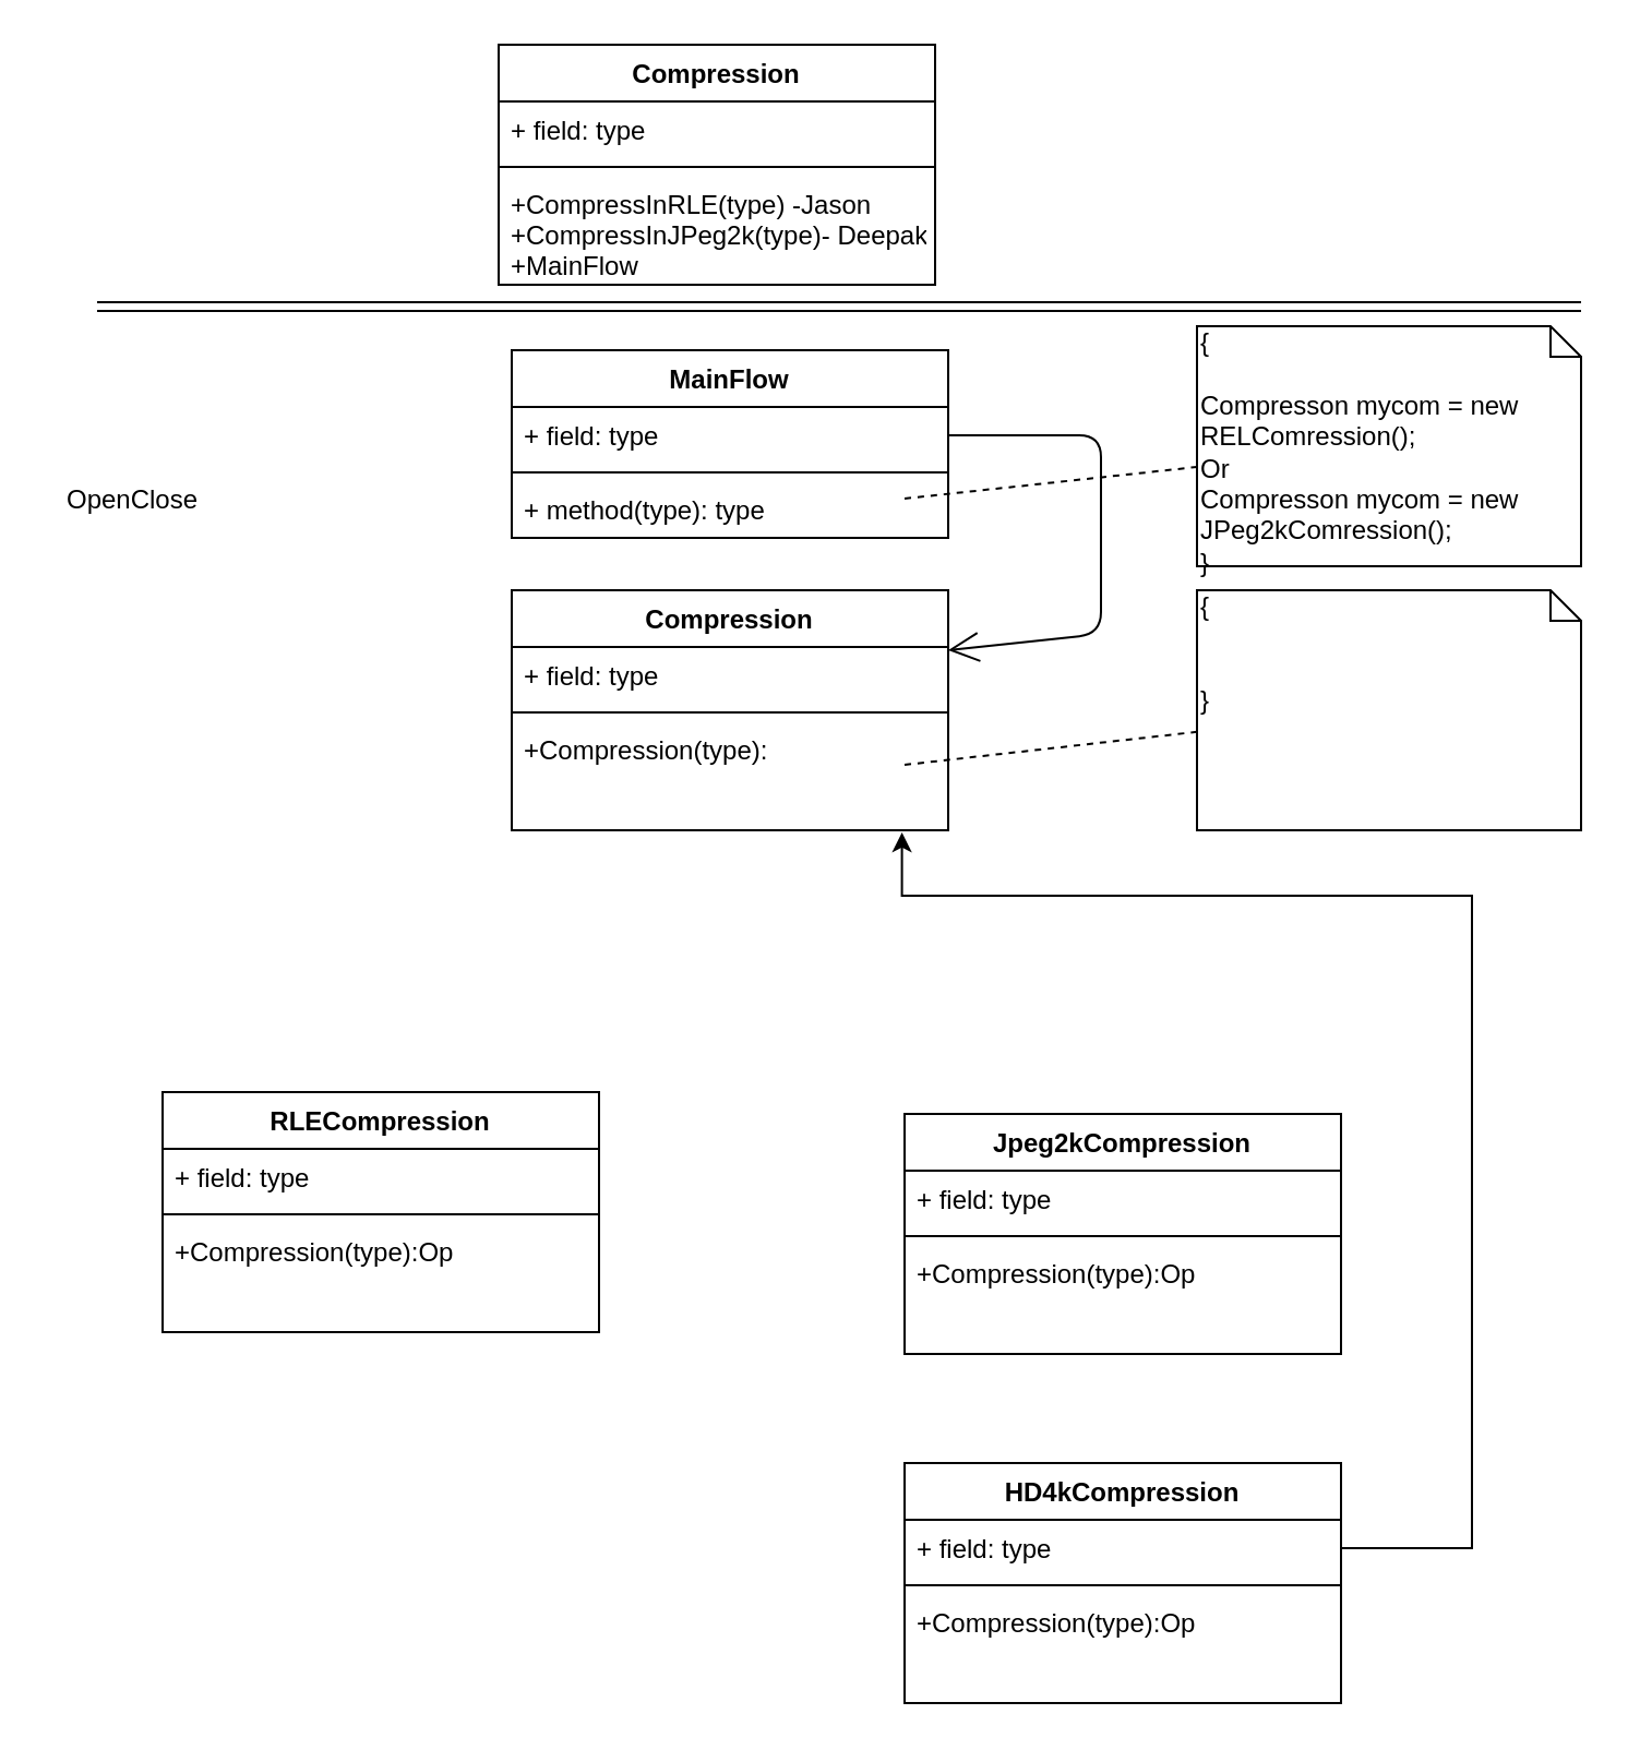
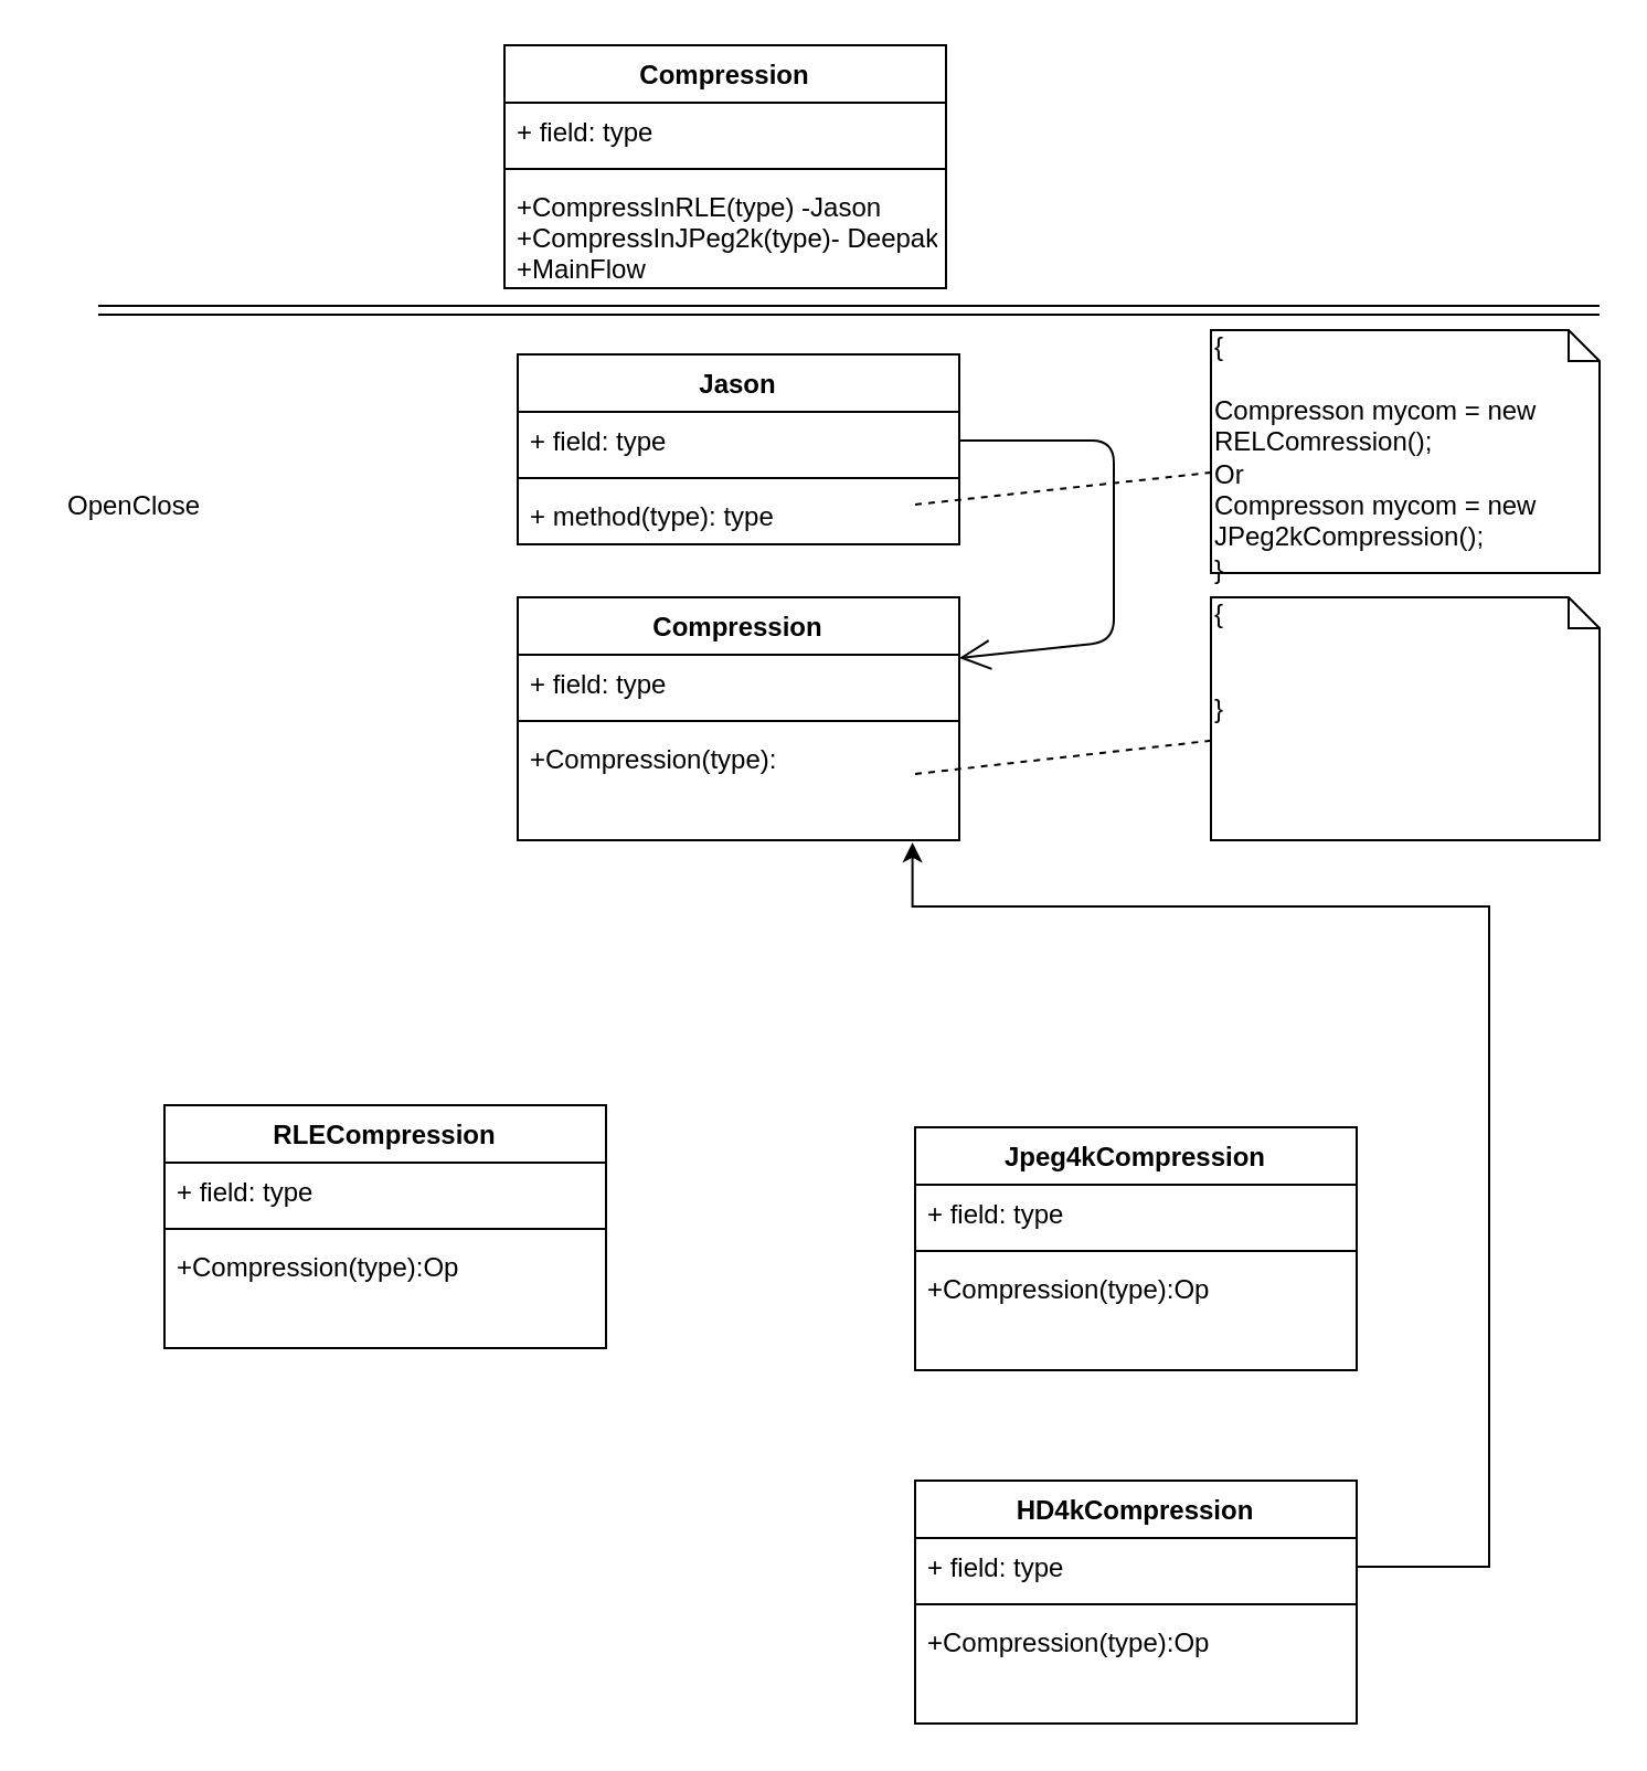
  <mxCell id="0" />
  <mxCell id="1" parent="0" />
  <mxCell id="2" value="RLECompression" style="swimlane;fontStyle=1;align=center;verticalAlign=top;childLayout=stackLayout;horizontal=1;startSize=26;horizontalStack=0;resizeParent=1;resizeParentMax=0;resizeLast=0;collapsible=1;marginBottom=0;" parent="1" vertex="1"><mxGeometry x="74" y="500" width="200" height="110" as="geometry" /></mxCell>
  <mxCell id="3" value="+ field: type" style="text;strokeColor=none;fillColor=none;align=left;verticalAlign=top;spacingLeft=4;spacingRight=4;overflow=hidden;rotatable=0;points=[[0,0.5],[1,0.5]];portConstraint=eastwest;" parent="2" vertex="1"><mxGeometry y="26" width="200" height="26" as="geometry" /></mxCell>
  <mxCell id="4" value="" style="line;strokeWidth=1;fillColor=none;align=left;verticalAlign=middle;spacingTop=-1;spacingLeft=3;spacingRight=3;rotatable=0;labelPosition=right;points=[];portConstraint=eastwest;" parent="2" vertex="1"><mxGeometry y="52" width="200" height="8" as="geometry" /></mxCell>
  <mxCell id="5" value="+Compression(type):Op" style="text;strokeColor=none;fillColor=none;align=left;verticalAlign=top;spacingLeft=4;spacingRight=4;overflow=hidden;rotatable=0;points=[[0,0.5],[1,0.5]];portConstraint=eastwest;" parent="2" vertex="1"><mxGeometry y="60" width="200" height="50" as="geometry" /></mxCell>
- <mxCell id="6" value="Jpeg2kCompression" style="swimlane;fontStyle=1;align=center;verticalAlign=top;childLayout=stackLayout;horizontal=1;startSize=26;horizontalStack=0;resizeParent=1;resizeParentMax=0;resizeLast=0;collapsible=1;marginBottom=0;" parent="1" vertex="1"><mxGeometry x="414" y="510" width="200" height="110" as="geometry" /></mxCell>
+ <mxCell id="6" value="Jpeg4kCompression" style="swimlane;fontStyle=1;align=center;verticalAlign=top;childLayout=stackLayout;horizontal=1;startSize=26;horizontalStack=0;resizeParent=1;resizeParentMax=0;resizeLast=0;collapsible=1;marginBottom=0;" parent="1" vertex="1"><mxGeometry x="414" y="510" width="200" height="110" as="geometry" /></mxCell>
  <mxCell id="7" value="+ field: type" style="text;strokeColor=none;fillColor=none;align=left;verticalAlign=top;spacingLeft=4;spacingRight=4;overflow=hidden;rotatable=0;points=[[0,0.5],[1,0.5]];portConstraint=eastwest;" parent="6" vertex="1"><mxGeometry y="26" width="200" height="26" as="geometry" /></mxCell>
  <mxCell id="8" value="" style="line;strokeWidth=1;fillColor=none;align=left;verticalAlign=middle;spacingTop=-1;spacingLeft=3;spacingRight=3;rotatable=0;labelPosition=right;points=[];portConstraint=eastwest;" parent="6" vertex="1"><mxGeometry y="52" width="200" height="8" as="geometry" /></mxCell>
  <mxCell id="9" value="+Compression(type):Op" style="text;strokeColor=none;fillColor=none;align=left;verticalAlign=top;spacingLeft=4;spacingRight=4;overflow=hidden;rotatable=0;points=[[0,0.5],[1,0.5]];portConstraint=eastwest;" parent="6" vertex="1"><mxGeometry y="60" width="200" height="50" as="geometry" /></mxCell>
  <mxCell id="10" value="{&lt;br&gt;&lt;br&gt;&lt;br&gt;}" style="shape=note;whiteSpace=wrap;html=1;size=14;verticalAlign=top;align=left;spacingTop=-6;" parent="1" vertex="1"><mxGeometry x="548" y="270" width="176" height="110" as="geometry" /></mxCell>
  <mxCell id="11" value="" style="endArrow=none;dashed=1;html=1;exitX=0.9;exitY=0.4;exitDx=0;exitDy=0;exitPerimeter=0;" parent="1" source="15" target="10" edge="1"><mxGeometry width="50" height="50" relative="1" as="geometry"><mxPoint x="474" y="330" as="sourcePoint" /><mxPoint x="524" y="280" as="targetPoint" /></mxGeometry></mxCell>
  <mxCell id="12" value="Compression" style="swimlane;fontStyle=1;align=center;verticalAlign=top;childLayout=stackLayout;horizontal=1;startSize=26;horizontalStack=0;resizeParent=1;resizeParentMax=0;resizeLast=0;collapsible=1;marginBottom=0;" parent="1" vertex="1"><mxGeometry x="234" y="270" width="200" height="110" as="geometry" /></mxCell>
  <mxCell id="13" value="+ field: type" style="text;strokeColor=none;fillColor=none;align=left;verticalAlign=top;spacingLeft=4;spacingRight=4;overflow=hidden;rotatable=0;points=[[0,0.5],[1,0.5]];portConstraint=eastwest;" parent="12" vertex="1"><mxGeometry y="26" width="200" height="26" as="geometry" /></mxCell>
  <mxCell id="14" value="" style="line;strokeWidth=1;fillColor=none;align=left;verticalAlign=middle;spacingTop=-1;spacingLeft=3;spacingRight=3;rotatable=0;labelPosition=right;points=[];portConstraint=eastwest;" parent="12" vertex="1"><mxGeometry y="52" width="200" height="8" as="geometry" /></mxCell>
  <mxCell id="15" value="+Compression(type):" style="text;strokeColor=none;fillColor=none;align=left;verticalAlign=top;spacingLeft=4;spacingRight=4;overflow=hidden;rotatable=0;points=[[0,0.5],[1,0.5]];portConstraint=eastwest;" parent="12" vertex="1"><mxGeometry y="60" width="200" height="50" as="geometry" /></mxCell>
  <mxCell id="16" value="Compression" style="swimlane;fontStyle=1;align=center;verticalAlign=top;childLayout=stackLayout;horizontal=1;startSize=26;horizontalStack=0;resizeParent=1;resizeParentMax=0;resizeLast=0;collapsible=1;marginBottom=0;" parent="1" vertex="1"><mxGeometry x="228" y="20" width="200" height="110" as="geometry" /></mxCell>
  <mxCell id="17" value="+ field: type" style="text;strokeColor=none;fillColor=none;align=left;verticalAlign=top;spacingLeft=4;spacingRight=4;overflow=hidden;rotatable=0;points=[[0,0.5],[1,0.5]];portConstraint=eastwest;" parent="16" vertex="1"><mxGeometry y="26" width="200" height="26" as="geometry" /></mxCell>
  <mxCell id="18" value="" style="line;strokeWidth=1;fillColor=none;align=left;verticalAlign=middle;spacingTop=-1;spacingLeft=3;spacingRight=3;rotatable=0;labelPosition=right;points=[];portConstraint=eastwest;" parent="16" vertex="1"><mxGeometry y="52" width="200" height="8" as="geometry" /></mxCell>
  <mxCell id="19" value="+CompressInRLE(type) -Jason&#10;+CompressInJPeg2k(type)- Deepak&#10;+MainFlow" style="text;strokeColor=none;fillColor=none;align=left;verticalAlign=top;spacingLeft=4;spacingRight=4;overflow=hidden;rotatable=0;points=[[0,0.5],[1,0.5]];portConstraint=eastwest;" parent="16" vertex="1"><mxGeometry y="60" width="200" height="50" as="geometry" /></mxCell>
  <mxCell id="20" value="OpenClose" style="text;html=1;align=center;verticalAlign=middle;resizable=0;points=[];autosize=1;" parent="1" vertex="1"><mxGeometry x="20" y="219" width="80" height="20" as="geometry" /></mxCell>
- <mxCell id="21" value="MainFlow" style="swimlane;fontStyle=1;align=center;verticalAlign=top;childLayout=stackLayout;horizontal=1;startSize=26;horizontalStack=0;resizeParent=1;resizeParentMax=0;resizeLast=0;collapsible=1;marginBottom=0;" parent="1" vertex="1"><mxGeometry x="234" y="160" width="200" height="86" as="geometry" /></mxCell>
+ <mxCell id="21" value="Jason" style="swimlane;fontStyle=1;align=center;verticalAlign=top;childLayout=stackLayout;horizontal=1;startSize=26;horizontalStack=0;resizeParent=1;resizeParentMax=0;resizeLast=0;collapsible=1;marginBottom=0;" parent="1" vertex="1"><mxGeometry x="234" y="160" width="200" height="86" as="geometry" /></mxCell>
  <mxCell id="22" value="+ field: type" style="text;strokeColor=none;fillColor=none;align=left;verticalAlign=top;spacingLeft=4;spacingRight=4;overflow=hidden;rotatable=0;points=[[0,0.5],[1,0.5]];portConstraint=eastwest;" parent="21" vertex="1"><mxGeometry y="26" width="200" height="26" as="geometry" /></mxCell>
  <mxCell id="23" value="" style="line;strokeWidth=1;fillColor=none;align=left;verticalAlign=middle;spacingTop=-1;spacingLeft=3;spacingRight=3;rotatable=0;labelPosition=right;points=[];portConstraint=eastwest;" parent="21" vertex="1"><mxGeometry y="52" width="200" height="8" as="geometry" /></mxCell>
  <mxCell id="24" value="+ method(type): type" style="text;strokeColor=none;fillColor=none;align=left;verticalAlign=top;spacingLeft=4;spacingRight=4;overflow=hidden;rotatable=0;points=[[0,0.5],[1,0.5]];portConstraint=eastwest;" parent="21" vertex="1"><mxGeometry y="60" width="200" height="26" as="geometry" /></mxCell>
  <mxCell id="25" value="" style="endArrow=open;endFill=1;endSize=12;html=1;exitX=1;exitY=0.5;exitDx=0;exitDy=0;entryX=1;entryY=0.25;entryDx=0;entryDy=0;" parent="1" source="22" target="12" edge="1"><mxGeometry width="160" relative="1" as="geometry"><mxPoint x="454" y="420" as="sourcePoint" /><mxPoint x="614" y="420" as="targetPoint" /><Array as="points"><mxPoint x="504" y="199" /><mxPoint x="504" y="240" /><mxPoint x="504" y="290" /></Array></mxGeometry></mxCell>
  <mxCell id="26" value="" style="shape=link;html=1;" parent="1" edge="1"><mxGeometry width="50" height="50" relative="1" as="geometry"><mxPoint x="44" y="140" as="sourcePoint" /><mxPoint x="724" y="140" as="targetPoint" /></mxGeometry></mxCell>
- <mxCell id="27" value="{&lt;br&gt;&lt;br&gt;Compresson mycom = new RELComression();&lt;br&gt;Or&lt;br&gt;Compresson mycom = new JPeg2kComression();&lt;br&gt;}" style="shape=note;whiteSpace=wrap;html=1;size=14;verticalAlign=top;align=left;spacingTop=-6;" parent="1" vertex="1"><mxGeometry x="548" y="149" width="176" height="110" as="geometry" /></mxCell>
+ <mxCell id="27" value="{&lt;br&gt;&lt;br&gt;Compresson mycom = new RELComression();&lt;br&gt;Or&lt;br&gt;Compresson mycom = new JPeg2kCompression();&lt;br&gt;}" style="shape=note;whiteSpace=wrap;html=1;size=14;verticalAlign=top;align=left;spacingTop=-6;" parent="1" vertex="1"><mxGeometry x="548" y="149" width="176" height="110" as="geometry" /></mxCell>
  <mxCell id="28" value="" style="endArrow=none;dashed=1;html=1;exitX=0.9;exitY=0.4;exitDx=0;exitDy=0;exitPerimeter=0;" parent="1" target="27" edge="1"><mxGeometry width="50" height="50" relative="1" as="geometry"><mxPoint x="414" y="228" as="sourcePoint" /><mxPoint x="524" y="158" as="targetPoint" /></mxGeometry></mxCell>
  <mxCell id="29" value="HD4kCompression" style="swimlane;fontStyle=1;align=center;verticalAlign=top;childLayout=stackLayout;horizontal=1;startSize=26;horizontalStack=0;resizeParent=1;resizeParentMax=0;resizeLast=0;collapsible=1;marginBottom=0;" parent="1" vertex="1"><mxGeometry x="414" y="670" width="200" height="110" as="geometry" /></mxCell>
  <mxCell id="30" value="+ field: type" style="text;strokeColor=none;fillColor=none;align=left;verticalAlign=top;spacingLeft=4;spacingRight=4;overflow=hidden;rotatable=0;points=[[0,0.5],[1,0.5]];portConstraint=eastwest;" parent="29" vertex="1"><mxGeometry y="26" width="200" height="26" as="geometry" /></mxCell>
  <mxCell id="31" value="" style="line;strokeWidth=1;fillColor=none;align=left;verticalAlign=middle;spacingTop=-1;spacingLeft=3;spacingRight=3;rotatable=0;labelPosition=right;points=[];portConstraint=eastwest;" parent="29" vertex="1"><mxGeometry y="52" width="200" height="8" as="geometry" /></mxCell>
  <mxCell id="32" value="+Compression(type):Op" style="text;strokeColor=none;fillColor=none;align=left;verticalAlign=top;spacingLeft=4;spacingRight=4;overflow=hidden;rotatable=0;points=[[0,0.5],[1,0.5]];portConstraint=eastwest;" parent="29" vertex="1"><mxGeometry y="60" width="200" height="50" as="geometry" /></mxCell>
  <mxCell id="33" style="edgeStyle=orthogonalEdgeStyle;rounded=0;orthogonalLoop=1;jettySize=auto;html=1;exitX=1;exitY=0.5;exitDx=0;exitDy=0;entryX=0.894;entryY=1.019;entryDx=0;entryDy=0;entryPerimeter=0;" parent="1" source="30" target="15" edge="1"><mxGeometry relative="1" as="geometry"><Array as="points"><mxPoint x="674" y="709" /><mxPoint x="674" y="410" /><mxPoint x="413" y="410" /></Array></mxGeometry></mxCell>
